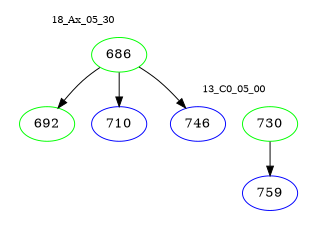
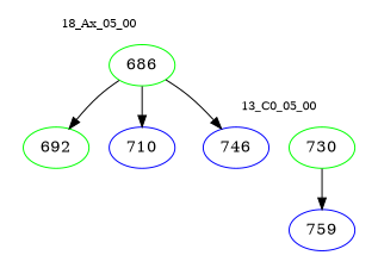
  digraph {
    node [color=green]
    edge [color=black]
    n1 [label=686]
    n2 [label=692]
    n3 [color=blue label=710]
    n4 [label=730]
    n5 [color=blue label=759]
    n6 [color=blue label=746]
    subgraph cluster_1 {
      color=white
      fontsize=10
-     label="18_Ax_05_30"
+     label="18_Ax_05_00"
      n1
      n2
      n3
    }
    subgraph cluster_2 {
      color=white
      fontsize=10
      label="13_C0_05_00"
      n4
      n5
      n6
    }
    n1 -> n2
    n1 -> n3
    n1 -> n6
    n4 -> n5
  }
